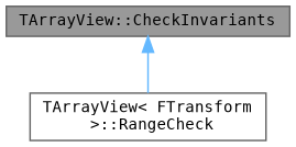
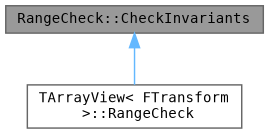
  digraph {
    rankdir=TB
    fontname="DejaVu Sans Mono"
    node [fontname="DejaVu Sans Mono" fontsize=10 shape=box style=filled]
-   n1 [color=gray40 fillcolor=grey60 fontcolor=black height=0.2 label="TArrayView::CheckInvariants" width=0.4]
+   n1 [color=gray40 fillcolor=grey60 fontcolor=black height=0.2 label="RangeCheck::CheckInvariants" width=0.4]
    n2 [color=grey40 fillcolor=white height=0.2 label="TArrayView\< FTransform\l \>::RangeCheck" width=0.4]
    n1 -> n2 [color=steelblue1 dir=back fontname="DejaVu Sans Mono" fontsize=10 labelfontname=Helvetica labelfontsize=10 style=solid]
  }
